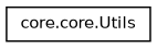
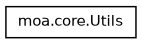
  digraph {
    rankdir=LR
-   n1 [color=black fillcolor=white fontname=Helvetica fontsize=10 height=0.2 label="core.core.Utils" shape=record style=filled width=0.4]
+   n1 [color=black fillcolor=white fontname=Helvetica fontsize=10 height=0.2 label="moa.core.Utils" shape=record style=filled width=0.4]
  }
